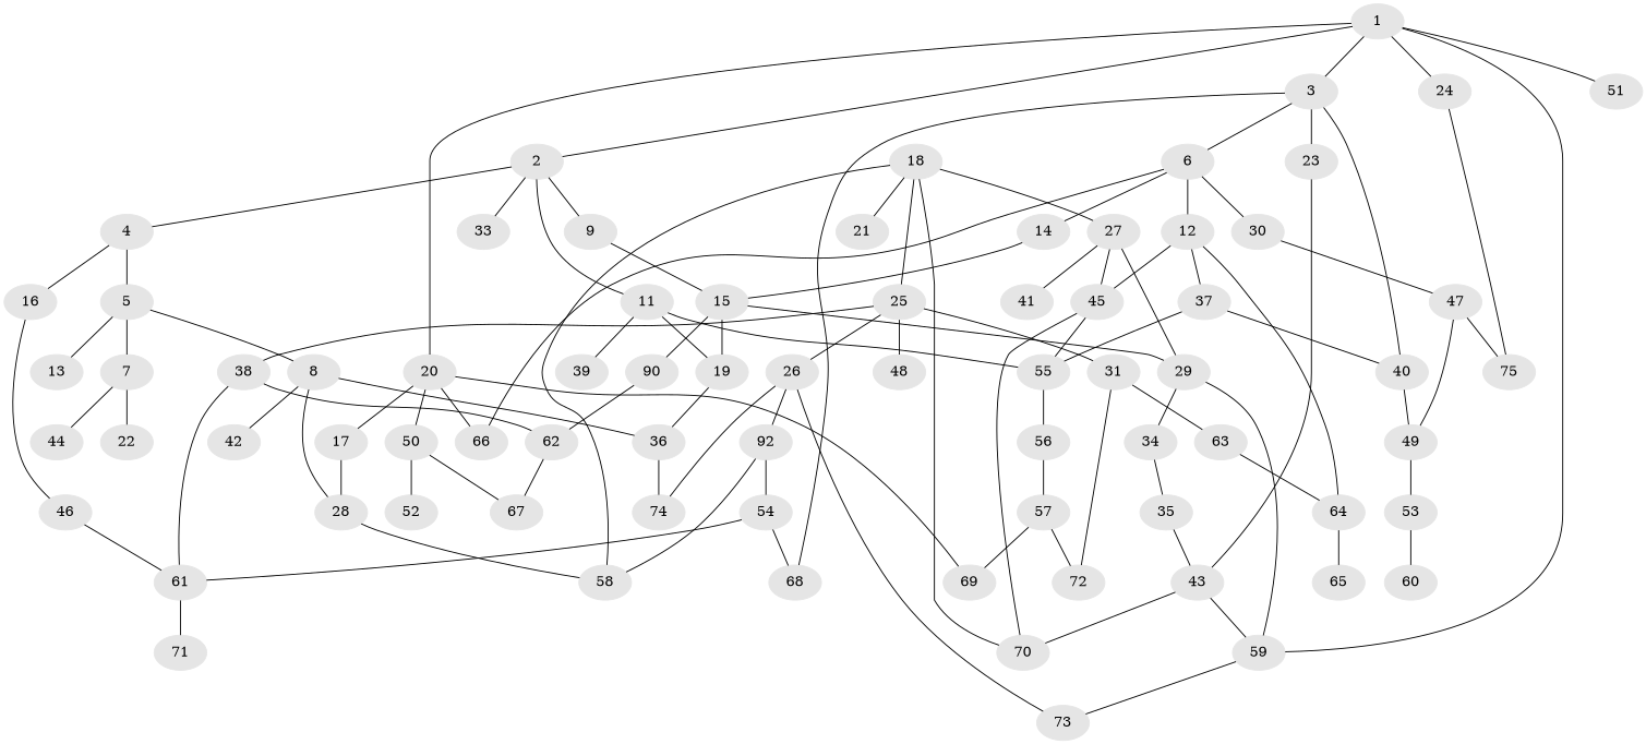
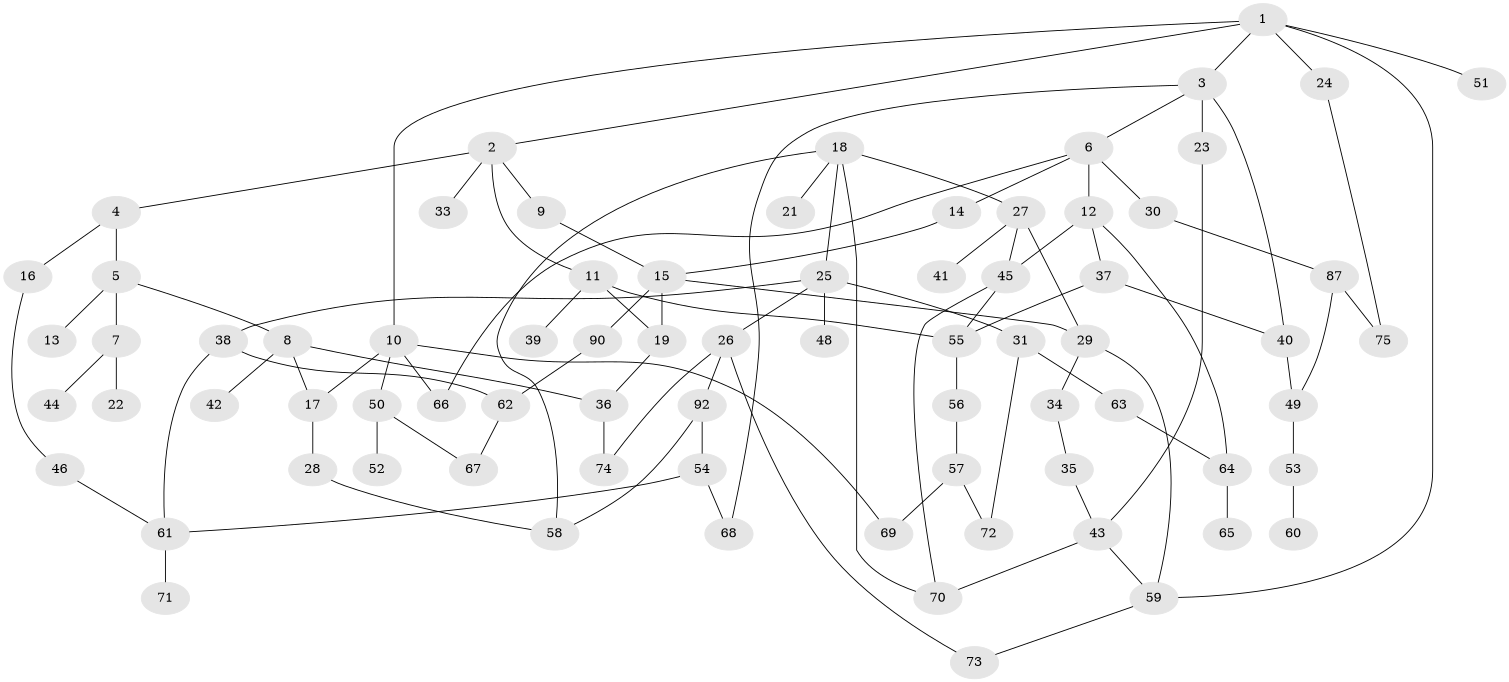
  graph {
    node [color=gray90 style=filled]
    1
    2
    3
-   10 [label=20]
+   10
    24
    51
    59
    33
    4
    9
    11
    6
    23
    40
    68
    66
    17
    50
    69
    75
    73
    5
    16
    15
    19
    39
    55
    12
    14
    30
    43
    49
    7
    8
    13
    46
    22
    44
    36
    42
    37
    45
    64
-   47
+   47 [label=87]
    28
    74
    n47 [label=90]
    29
    52
    67
    56
    70
    65
    62
    34
    18
    21
    25
    27
    58
    61
    54
    26
    31
    38
    48
    41
    n68 [label=92]
    63
    72
    35
    71
    53
    60
    57
    1 -- 2
    1 -- 3
    1 -- 10
    1 -- 24
    1 -- 51
    1 -- 59
    2 -- 33
    2 -- 4
    2 -- 9
    2 -- 11
    3 -- 6
    3 -- 23
    3 -- 40
    3 -- 68
    10 -- 66
    10 -- 17
    10 -- 50
    10 -- 69
    24 -- 75
    59 -- 73
    4 -- 5
    4 -- 16
    9 -- 15
    11 -- 19
    11 -- 39
    11 -- 55
    6 -- 66
    6 -- 12
    6 -- 14
    6 -- 30
    23 -- 43
    40 -- 49
    17 -- 28
    50 -- 52
    50 -- 67
    5 -- 7
    5 -- 8
    5 -- 13
    16 -- 46
    15 -- 19
    15 -- n47
    15 -- 29
    19 -- 36
    55 -- 56
    12 -- 37
    12 -- 45
    12 -- 64
    14 -- 15
    30 -- 47
    43 -- 59
    43 -- 70
    49 -- 53
    7 -- 22
    7 -- 44
-   8 -- 28
+   8 -- 17
    8 -- 36
    8 -- 42
    46 -- 61
    36 -- 74
    37 -- 40
    37 -- 55
    45 -- 55
    45 -- 70
    64 -- 65
    47 -- 75
    47 -- 49
    28 -- 58
    n47 -- 62
    29 -- 59
    29 -- 34
    56 -- 57
    62 -- 67
    34 -- 35
    18 -- 70
    18 -- 21
    18 -- 25
    18 -- 27
    18 -- 58
    25 -- 26
    25 -- 31
    25 -- 38
    25 -- 48
    27 -- 45
    27 -- 29
    27 -- 41
    61 -- 71
    54 -- 68
    54 -- 61
    26 -- 73
    26 -- 74
    26 -- n68
    31 -- 63
    31 -- 72
    38 -- 62
    38 -- 61
    n68 -- 58
    n68 -- 54
    63 -- 64
    35 -- 43
    53 -- 60
    57 -- 69
    57 -- 72
  }
